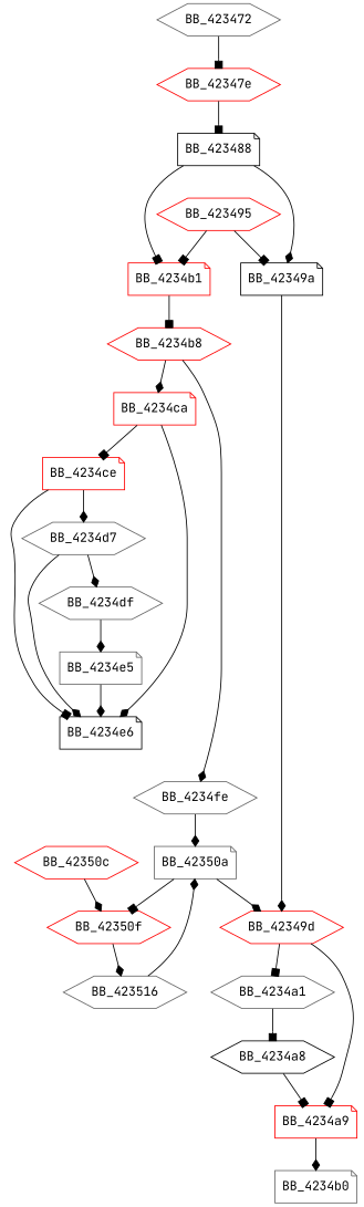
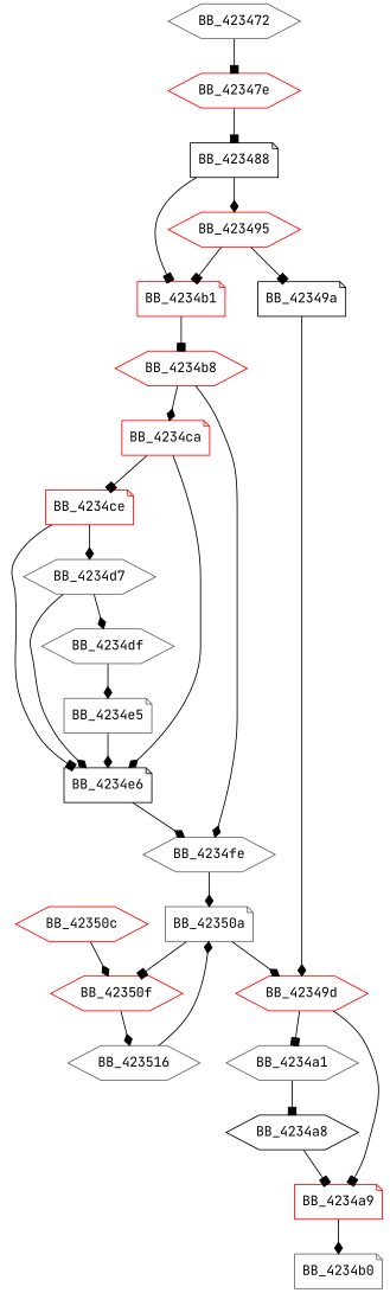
  digraph {
    fontname="JetBrains Mono"
    node [color=red fontname="JetBrains Mono" shape=hexagon]
    edge [arrowhead=diamond fontname="JetBrains Mono"]
    BB_42347e
    BB_423472 [color=gray40]
    BB_423488 [color=black shape=note]
    BB_423495
    BB_4234b1 [shape=note]
    BB_42349a [color=black shape=note]
    BB_4234b8
    BB_42349d
    BB_4234ca [shape=note]
    BB_4234fe [color=gray40]
    BB_4234a1 [color=gray40]
    BB_4234a9 [shape=note]
    BB_4234a8 [color=black]
    BB_4234b0 [color=gray40 shape=note]
    BB_4234ce [shape=note]
    BB_4234e6 [color=black shape=note]
    BB_42350a [color=gray40 shape=note]
    BB_4234d7 [color=gray40]
    BB_42350f
    BB_4234df [color=gray40]
    BB_4234e5 [color=gray40 shape=note]
    BB_423516 [color=gray40]
    BB_42350c
    BB_42347e -> BB_423488 [arrowhead=box]
    BB_423472 -> BB_42347e [arrowhead=box]
-   BB_423488 -> BB_42349a
+   BB_423488 -> BB_423495
    BB_423488 -> BB_4234b1 [arrowhead=box]
    BB_423495 -> BB_4234b1 [arrowhead=box]
    BB_423495 -> BB_42349a [arrowhead=box]
    BB_4234b1 -> BB_4234b8 [arrowhead=box]
    BB_42349a -> BB_42349d
    BB_4234b8 -> BB_4234ca
    BB_4234b8 -> BB_4234fe
    BB_42349d -> BB_4234a1 [arrowhead=box]
    BB_42349d -> BB_4234a9 [arrowhead=box]
    BB_4234ca -> BB_4234ce [arrowhead=box]
    BB_4234ca -> BB_4234e6
    BB_4234fe -> BB_42350a
    BB_4234a1 -> BB_4234a8 [arrowhead=box]
    BB_4234a9 -> BB_4234b0
    BB_4234a8 -> BB_4234a9 [arrowhead=box]
    BB_4234ce -> BB_4234e6 [arrowhead=box]
    BB_4234ce -> BB_4234d7
+   BB_4234e6 -> BB_4234fe
    BB_42350a -> BB_42349d
    BB_42350a -> BB_42350f [arrowhead=box]
    BB_4234d7 -> BB_4234e6
    BB_4234d7 -> BB_4234df
    BB_42350f -> BB_423516
    BB_4234df -> BB_4234e5
    BB_4234e5 -> BB_4234e6
    BB_423516 -> BB_42350a
    BB_42350c -> BB_42350f
  }
